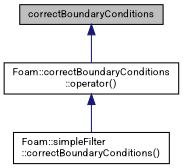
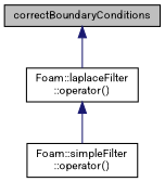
  digraph {
    fontname=Roboto
    rankdir=TB
    node [color=black fontname=Roboto fontsize=10 shape=record]
    edge [color=midnightblue dir=back fontname=Roboto fontsize=10 labelfontname=Helvetica labelfontsize=10 style=solid]
    n1 [fillcolor=grey75 fontcolor=black height=0.2 label=correctBoundaryConditions style=filled width=0.4]
-   n2 [height=0.2 label="Foam::correctBoundaryConditions\l::operator()" width=0.4]
-   n3 [height=0.2 label="Foam::simpleFilter\l::correctBoundaryConditions()" width=0.4]
+   n2 [height=0.2 label="Foam::laplaceFilter\l::operator()" width=0.4]
+   n3 [height=0.2 label="Foam::simpleFilter\l::operator()" width=0.4]
    n1 -> n2
    n2 -> n3
  }
